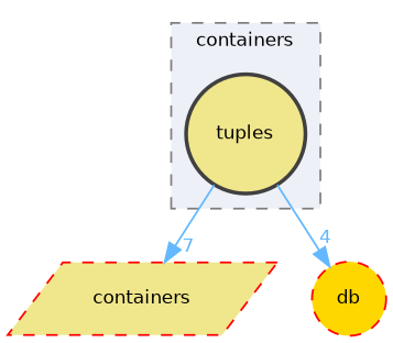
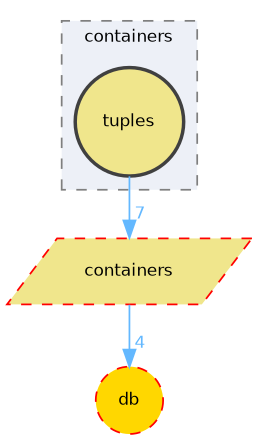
  digraph {
    compound=true
    node [color=red fillcolor=khaki fontname=Helvetica fontsize=10 shape=circle style="filled,dashed"]
    edge [color=steelblue1 fontcolor=steelblue1 fontname=Helvetica fontsize=10 labeldistance=1.5 labelfontname=Helvetica labelfontsize=10]
    n1 [color=grey25 height=0.2 label=tuples style="filled,bold" width=0.4]
    n2 [height=0.2 label=containers shape=parallelogram width=0.4]
    n3 [fillcolor=gold height=0.2 label=db width=0.4]
    subgraph cluster_1 {
      bgcolor="#edf0f7"
      fontname=Helvetica
      fontsize=10
      label=containers
      pencolor=grey50
      style="filled,dashed"
      n1
    }
    n1 -> n2 [headlabel=7]
-   n1 -> n3 [headlabel=4]
+   n2 -> n3 [headlabel=4]
  }
